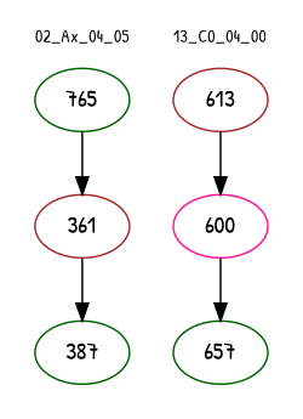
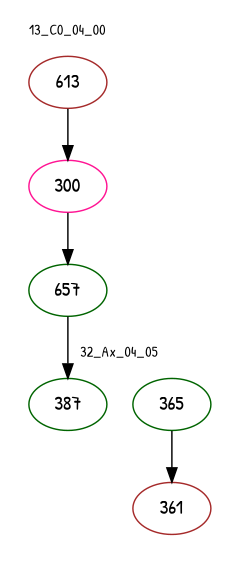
  digraph {
    fontname="Patrick Hand"
    node [color=darkgreen fontname="Patrick Hand"]
    edge [color=black fontname="Patrick Hand"]
    n1 [color=brown label=361]
-   n2 [label=765]
+   n2 [label=365]
    n3 [label=387]
-   n4 [color=deeppink label=600]
+   n4 [color=deeppink label=300]
    n5 [label=657]
    n6 [color=brown label=613]
    subgraph cluster_1 {
      color=white
      fontsize=10
-     label="02_Ax_04_05"
+     label="32_Ax_04_05"
      n1
      n2
      n3
    }
    subgraph cluster_2 {
      color=white
      fontsize=10
      label="13_C0_04_00"
      n4
      n5
      n6
    }
-   n1 -> n3
+   n5 -> n3
    n2 -> n1
    n4 -> n5
    n6 -> n4
  }
